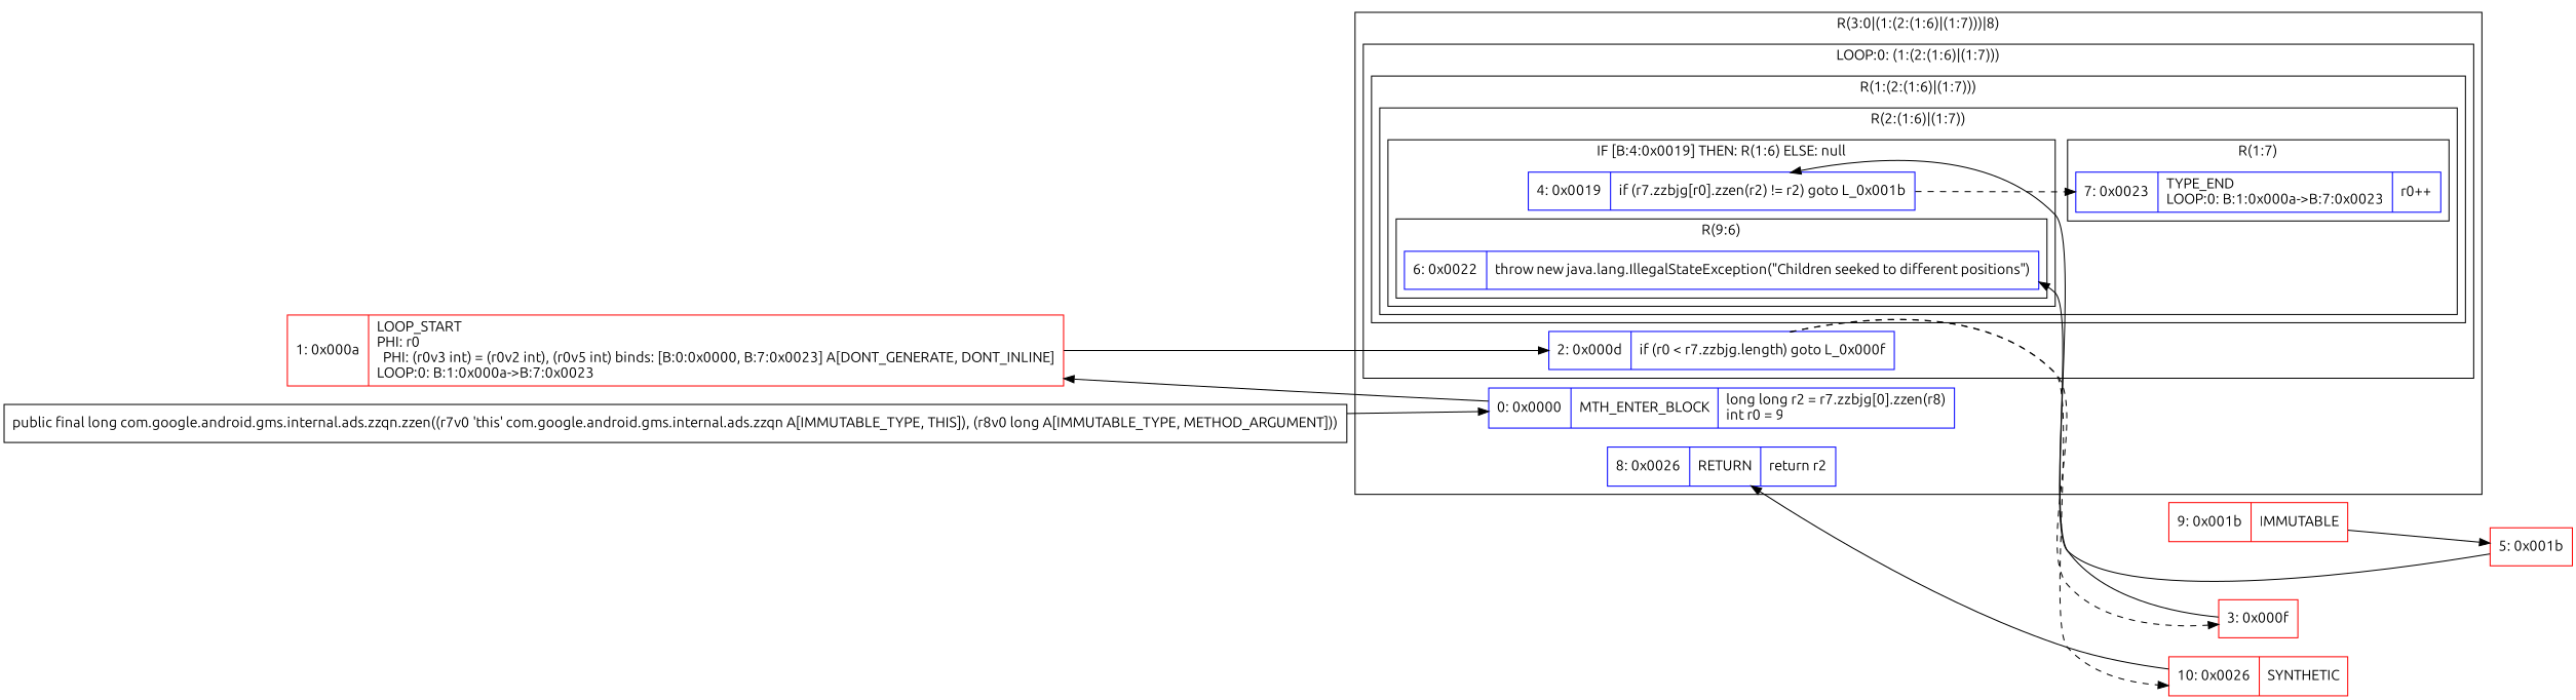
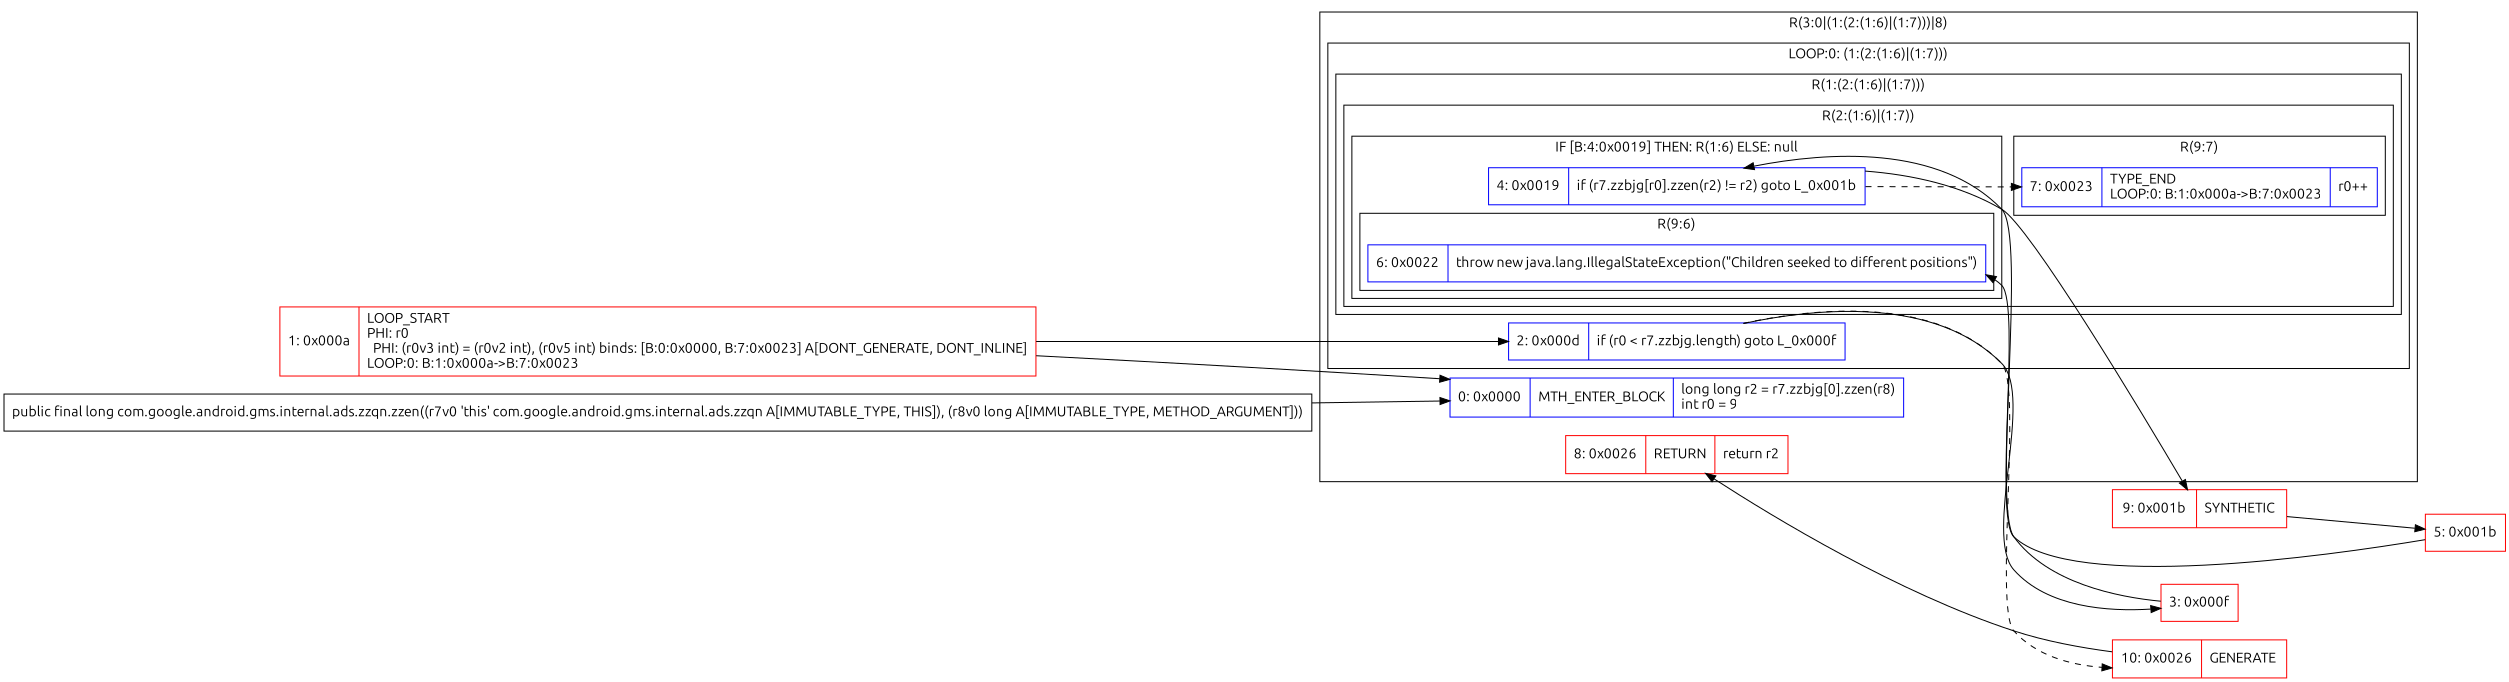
  digraph {
    fontname=Ubuntu
    rankdir=LR
    node [color=blue fontname=Ubuntu shape=record]
    edge [fontname=Ubuntu]
    n1 [label="{6\:\ 0x0022|throw new java.lang.IllegalStateException(\"Children seeked to different positions\")\l}"]
    n2 [label="{4\:\ 0x0019|if (r7.zzbjg[r0].zzen(r2) != r2) goto L_0x001b\l}"]
    n3 [label="{7\:\ 0x0023|TYPE_END\lLOOP:0: B:1:0x000a\-\>B:7:0x0023\l|r0++\l}"]
    n4 [label="{2\:\ 0x000d|if (r0 \< r7.zzbjg.length) goto L_0x000f\l}"]
    n5 [label="{0\:\ 0x0000|MTH_ENTER_BLOCK\l|long long r2 = r7.zzbjg[0].zzen(r8)\lint r0 = 9\l}"]
-   n6 [label="{8\:\ 0x0026|RETURN\l|return r2\l}"]
-   n7 [color=red label="{9\:\ 0x001b|IMMUTABLE\l}"]
+   n6 [color=red label="{8\:\ 0x0026|RETURN\l|return r2\l}"]
+   n7 [color=red label="{9\:\ 0x001b|SYNTHETIC\l}"]
    n8 [color=red label="{3\:\ 0x000f}"]
-   n9 [color=red label="{10\:\ 0x0026|SYNTHETIC\l}"]
+   n9 [color=red label="{10\:\ 0x0026|GENERATE\l}"]
    n10 [color=red label="{1\:\ 0x000a|LOOP_START\lPHI: r0 \l  PHI: (r0v3 int) = (r0v2 int), (r0v5 int) binds: [B:0:0x0000, B:7:0x0023] A[DONT_GENERATE, DONT_INLINE]\lLOOP:0: B:1:0x000a\-\>B:7:0x0023\l}"]
    n11 [color=red label="{5\:\ 0x001b}"]
    n12 [label="{public final long com.google.android.gms.internal.ads.zzqn.zzen((r7v0 'this' com.google.android.gms.internal.ads.zzqn A[IMMUTABLE_TYPE, THIS]), (r8v0 long A[IMMUTABLE_TYPE, METHOD_ARGUMENT])) }" color=""]
    subgraph cluster_1 {
      label="R(3:0|(1:(2:(1:6)|(1:7)))|8)"
      n5
      n6
      subgraph cluster_2 {
        label="LOOP:0: (1:(2:(1:6)|(1:7)))"
        n4
        subgraph cluster_3 {
          label="R(1:(2:(1:6)|(1:7)))"
          subgraph cluster_4 {
            label="R(2:(1:6)|(1:7))"
            subgraph cluster_5 {
              label="IF [B:4:0x0019] THEN: R(1:6) ELSE: null"
              n2
              subgraph cluster_6 {
                label="R(9:6)"
                n1
              }
            }
            subgraph cluster_7 {
-             label="R(1:7)"
+             label="R(9:7)"
              n3
            }
          }
        }
      }
    }
    n2 -> n3 [style=dashed]
-   n4 -> n8 [style=dashed]
+   n2 -> n7
+   n4 -> n8
    n4 -> n9 [style=dashed]
-   n5 -> n10
+   n10 -> n5
    n7 -> n11
    n8 -> n2
    n9 -> n6
    n10 -> n4
    n11 -> n1
    n12 -> n5
  }
